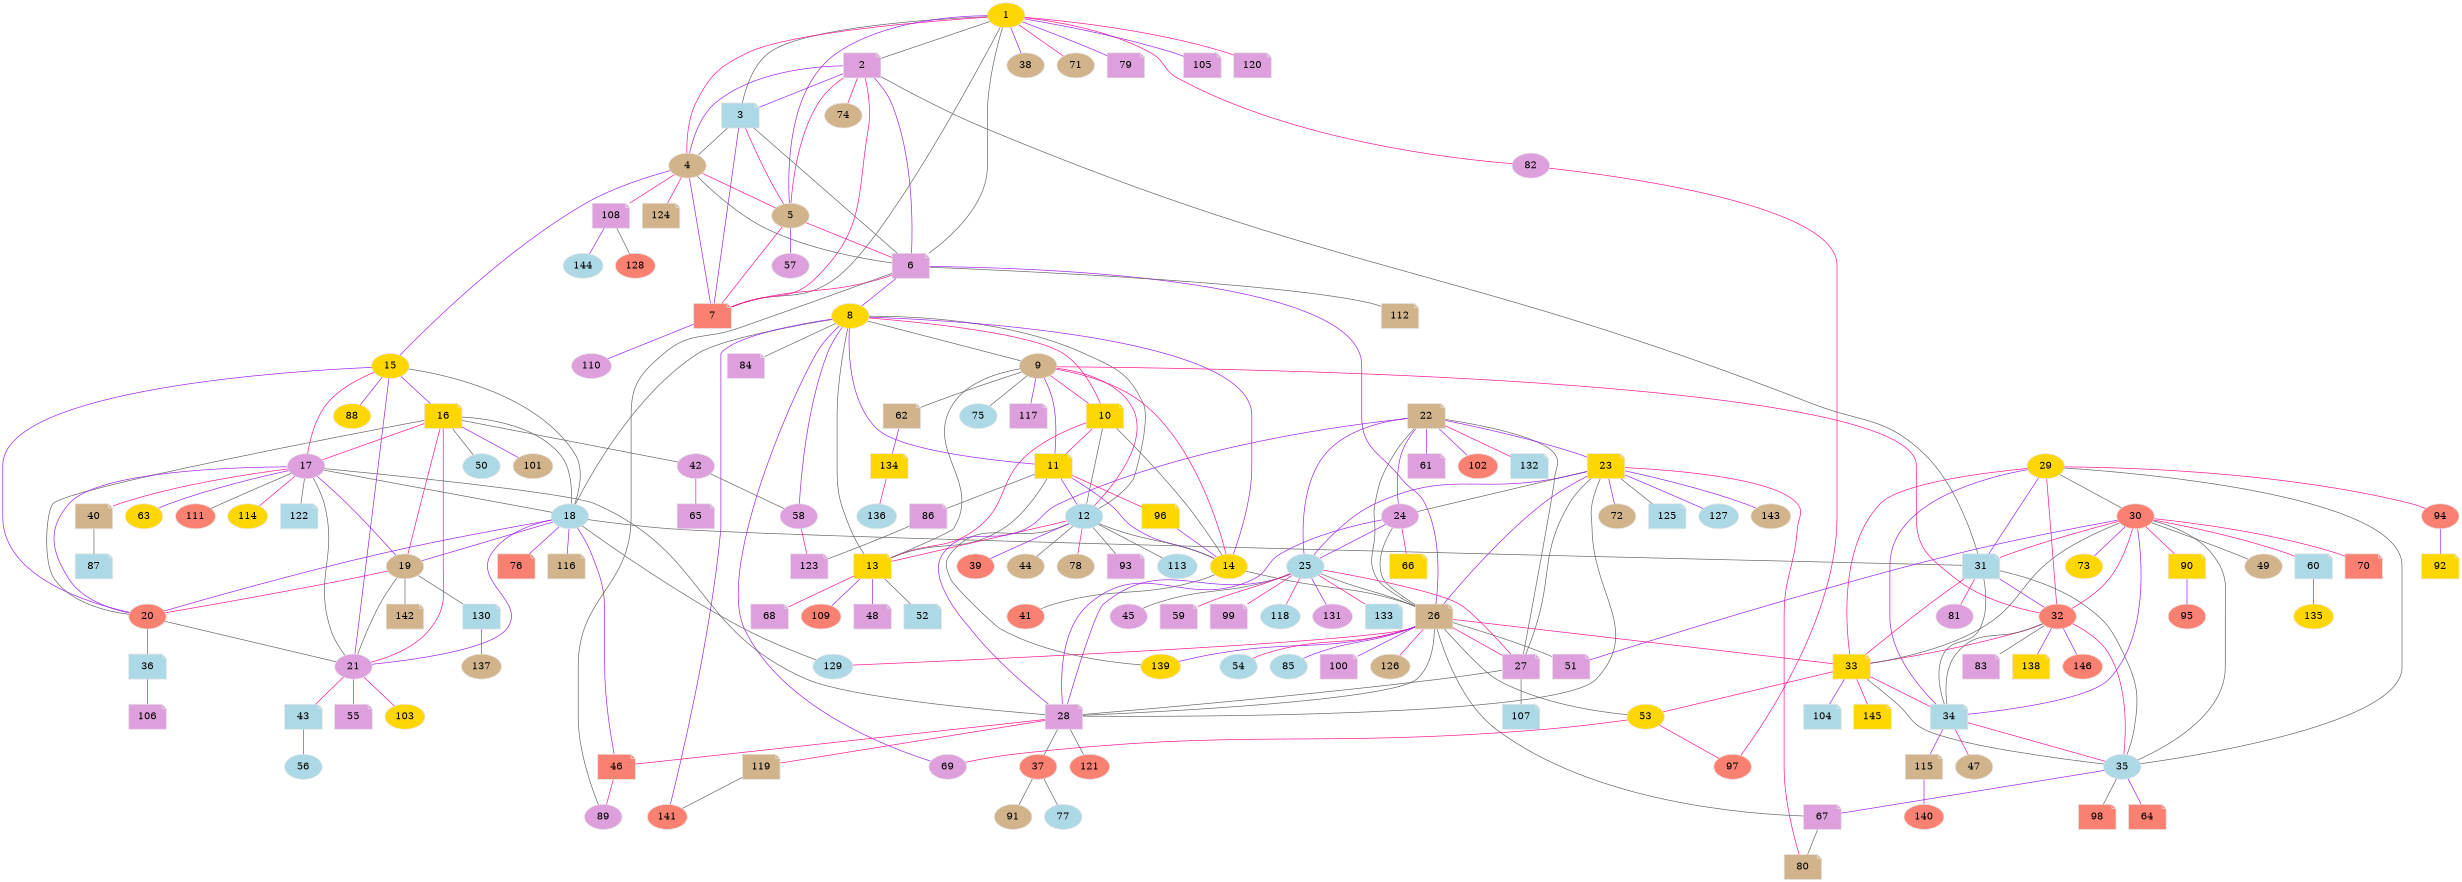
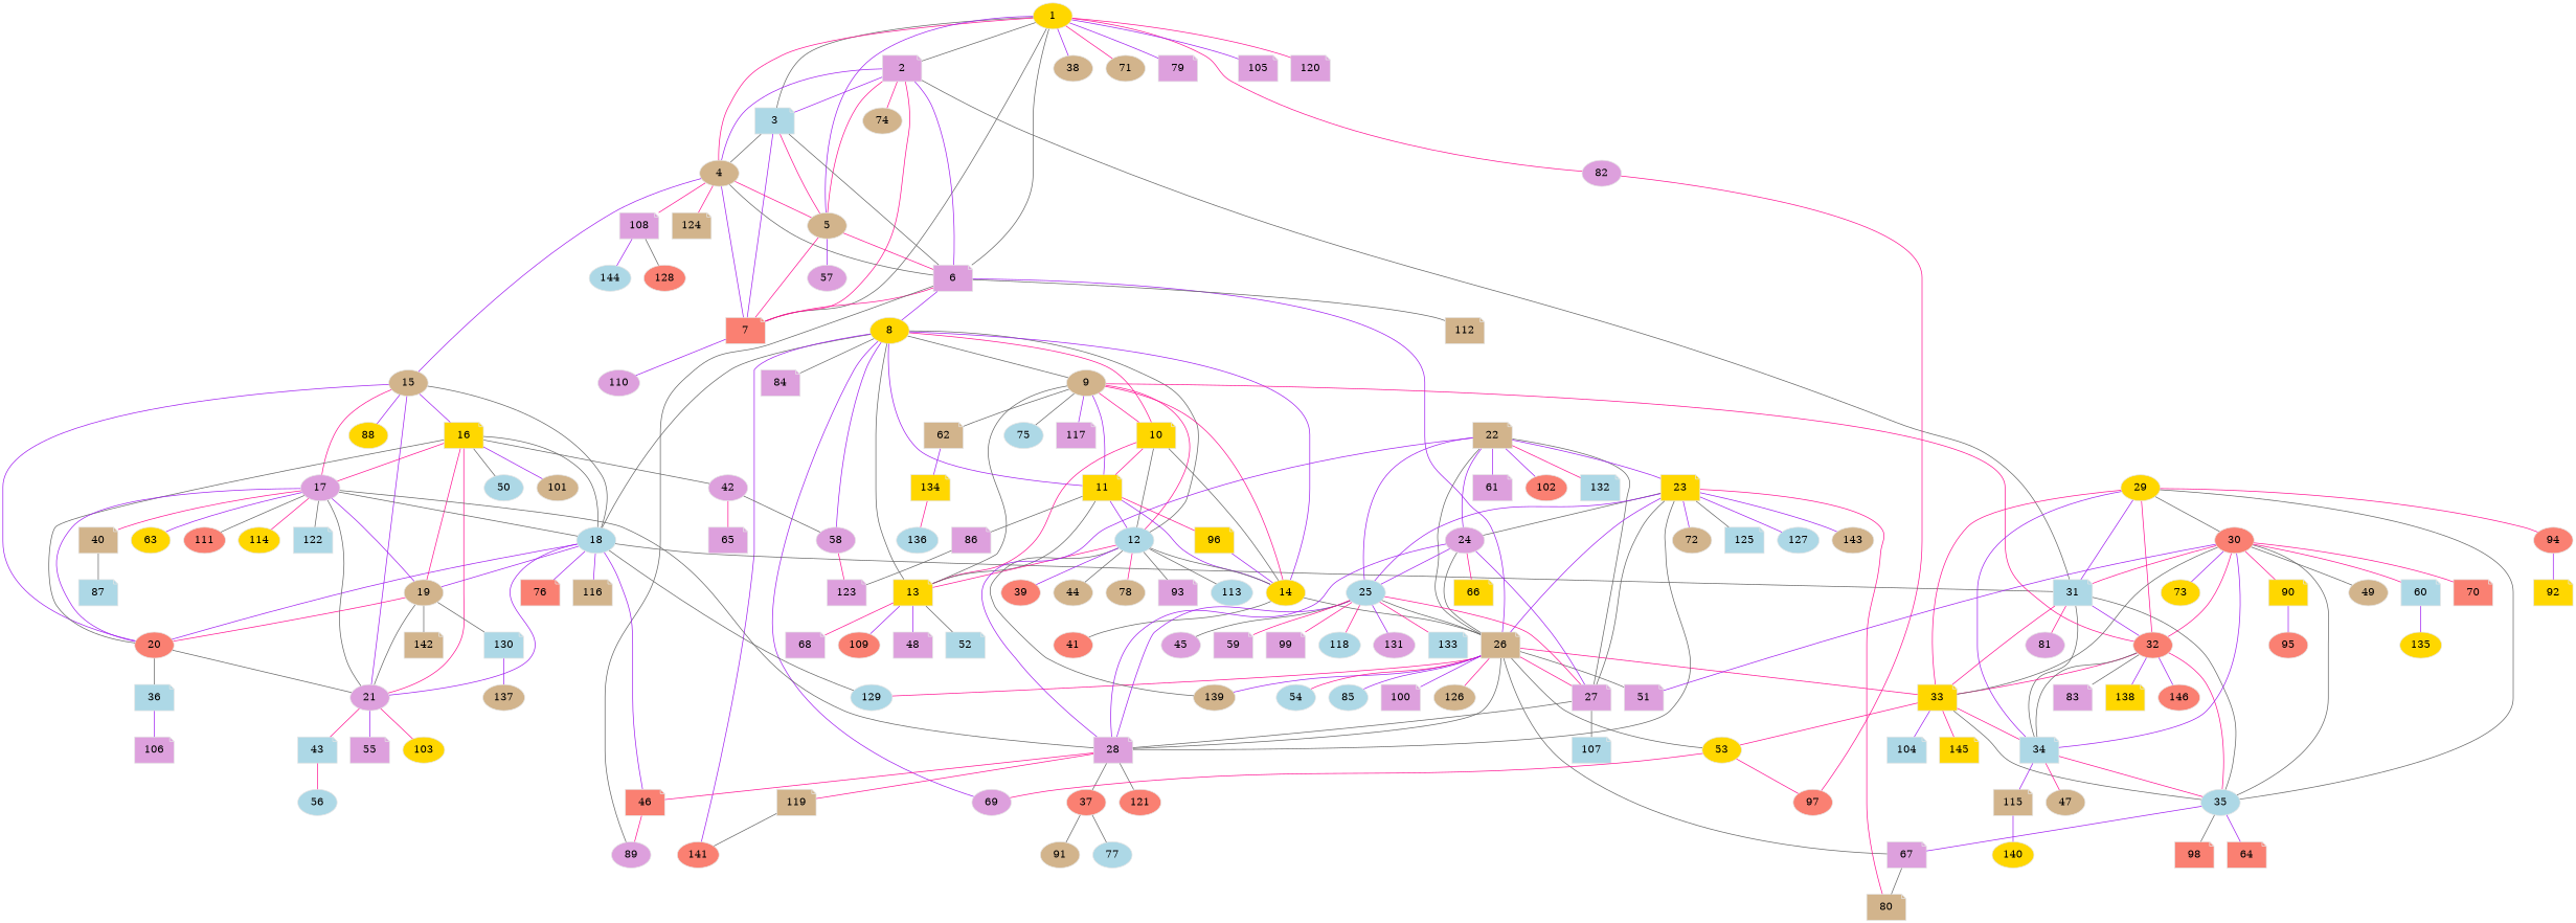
  graph {
    node [color=gray90 fillcolor=plum shape=ellipse style=filled]
    edge [color=gray40]
    1 [fillcolor=gold]
    2 [shape=note]
    3 [fillcolor=lightblue shape=note]
    4 [fillcolor=tan]
    5 [fillcolor=tan]
    6 [shape=note]
    7 [fillcolor=salmon shape=note]
    38 [fillcolor=tan]
    71 [fillcolor=tan]
    79 [shape=note]
    82
    105 [shape=note]
    120 [shape=note]
    31 [fillcolor=lightblue shape=note]
    74 [fillcolor=tan]
-   15 [fillcolor=gold]
+   15 [fillcolor=tan]
    108 [shape=note]
    124 [fillcolor=tan shape=note]
    57
    8 [fillcolor=gold]
    26 [fillcolor=tan shape=note]
    89
    112 [fillcolor=tan shape=note]
    110
    97 [fillcolor=salmon]
    32 [fillcolor=salmon]
    33 [fillcolor=gold shape=note]
    34 [fillcolor=lightblue shape=note]
    35 [fillcolor=lightblue]
    81
    18 [fillcolor=lightblue]
    16 [fillcolor=gold shape=note]
    17
    20 [fillcolor=salmon]
    21
    88 [fillcolor=gold]
    128 [fillcolor=salmon]
    144 [fillcolor=lightblue]
    9 [fillcolor=tan]
    10 [fillcolor=gold shape=note]
    11 [fillcolor=gold shape=note]
    12 [fillcolor=lightblue]
    13 [fillcolor=gold shape=note]
    14 [fillcolor=gold]
    58
    69
    84 [shape=note]
    141 [fillcolor=salmon]
-   139 [fillcolor=gold]
+   139 [fillcolor=tan]
    28 [shape=note]
    129 [fillcolor=lightblue]
    27 [shape=note]
    51 [shape=note]
    53 [fillcolor=gold]
    54 [fillcolor=lightblue]
    67 [shape=note]
    85 [fillcolor=lightblue]
    100 [shape=note]
    126 [fillcolor=tan]
    62 [fillcolor=tan shape=note]
    75 [fillcolor=lightblue]
    117 [shape=note]
    86 [shape=note]
    96 [fillcolor=gold shape=note]
    39 [fillcolor=salmon]
    44 [fillcolor=tan]
    78 [fillcolor=tan]
    93 [shape=note]
    113 [fillcolor=lightblue]
    48 [shape=note]
    52 [fillcolor=lightblue shape=note]
    68 [shape=note]
    109 [fillcolor=salmon]
    41 [fillcolor=salmon]
    19 [fillcolor=tan]
    46 [fillcolor=salmon shape=note]
    76 [fillcolor=salmon shape=note]
    116 [fillcolor=tan shape=note]
    123 [shape=note]
    83 [shape=note]
    138 [fillcolor=gold shape=note]
    146 [fillcolor=salmon]
    134 [fillcolor=gold shape=note]
    42
    50 [fillcolor=lightblue]
    101 [fillcolor=tan]
    40 [fillcolor=tan shape=note]
    63 [fillcolor=gold]
    111 [fillcolor=salmon]
    114 [fillcolor=gold]
    122 [fillcolor=lightblue shape=note]
    130 [fillcolor=lightblue shape=note]
    142 [fillcolor=tan shape=note]
    36 [fillcolor=lightblue shape=note]
    43 [fillcolor=lightblue shape=note]
    55 [shape=note]
    103 [fillcolor=gold]
    65 [shape=note]
    37 [fillcolor=salmon]
    119 [fillcolor=tan shape=note]
    121 [fillcolor=salmon]
    87 [fillcolor=lightblue shape=note]
    137 [fillcolor=tan]
    106 [shape=note]
    56 [fillcolor=lightblue]
    22 [fillcolor=tan shape=note]
    23 [fillcolor=gold shape=note]
    24
    25 [fillcolor=lightblue]
    61 [shape=note]
    102 [fillcolor=salmon]
    132 [fillcolor=lightblue shape=note]
    72 [fillcolor=tan]
    80 [fillcolor=tan shape=note]
    125 [fillcolor=lightblue shape=note]
    127 [fillcolor=lightblue]
    143 [fillcolor=tan]
    66 [fillcolor=gold shape=note]
    45
    59 [shape=note]
    99 [shape=note]
    118 [fillcolor=lightblue]
    131
    133 [fillcolor=lightblue shape=note]
    107 [fillcolor=lightblue shape=note]
    104 [fillcolor=lightblue shape=note]
    145 [fillcolor=gold shape=note]
    77 [fillcolor=lightblue]
    91 [fillcolor=tan]
    29 [fillcolor=gold]
    30 [fillcolor=salmon]
    94 [fillcolor=salmon]
    49 [fillcolor=tan]
    60 [fillcolor=lightblue shape=note]
    70 [fillcolor=salmon shape=note]
    73 [fillcolor=gold]
    90 [fillcolor=gold shape=note]
    47 [fillcolor=tan]
    115 [fillcolor=tan shape=note]
    64 [fillcolor=salmon shape=note]
    98 [fillcolor=salmon shape=note]
    92 [fillcolor=gold shape=note]
    135 [fillcolor=gold]
    95 [fillcolor=salmon]
-   140 [fillcolor=salmon]
+   140 [fillcolor=gold]
    136 [fillcolor=lightblue]
    1 -- 2
    1 -- 3
    1 -- 4 [color=deeppink]
    1 -- 5 [color=purple]
    1 -- 6
    1 -- 7
    1 -- 38 [color=purple]
    1 -- 71 [color=deeppink]
    1 -- 79 [color=purple]
    1 -- 82 [color=deeppink]
    1 -- 105 [color=purple]
    1 -- 120 [color=deeppink]
    2 -- 3 [color=purple]
    2 -- 4 [color=purple]
    2 -- 5 [color=deeppink]
    2 -- 6 [color=purple]
    2 -- 7 [color=deeppink]
    2 -- 31
    2 -- 74 [color=deeppink]
    3 -- 4
    3 -- 5 [color=deeppink]
    3 -- 6
    3 -- 7 [color=purple]
    4 -- 5 [color=deeppink]
    4 -- 6
    4 -- 7 [color=purple]
    4 -- 15 [color=purple]
    4 -- 108 [color=deeppink]
    4 -- 124 [color=deeppink]
    5 -- 6 [color=deeppink]
    5 -- 7 [color=deeppink]
    5 -- 57 [color=purple]
    6 -- 7 [color=deeppink]
    6 -- 8 [color=purple]
    6 -- 26 [color=purple]
    6 -- 89
    6 -- 112
    7 -- 110 [color=purple]
    82 -- 97 [color=deeppink]
    31 -- 32 [color=purple]
    31 -- 33 [color=deeppink]
    31 -- 34
    31 -- 35
    31 -- 81 [color=deeppink]
    15 -- 18
    15 -- 16 [color=purple]
    15 -- 17 [color=deeppink]
    15 -- 20 [color=purple]
    15 -- 21 [color=purple]
    15 -- 88 [color=purple]
    108 -- 128
    108 -- 144 [color=purple]
    8 -- 18
    8 -- 9
    8 -- 10 [color=deeppink]
    8 -- 11 [color=purple]
    8 -- 12
    8 -- 13
    8 -- 14 [color=purple]
    8 -- 58 [color=purple]
    8 -- 69 [color=purple]
    8 -- 84
    8 -- 141 [color=purple]
    26 -- 33 [color=deeppink]
    26 -- 139 [color=purple]
    26 -- 28
    26 -- 129 [color=deeppink]
    26 -- 27 [color=deeppink]
    26 -- 51
    26 -- 53
    26 -- 54 [color=deeppink]
    26 -- 67
    26 -- 85 [color=purple]
    26 -- 100 [color=purple]
    26 -- 126 [color=deeppink]
    32 -- 33 [color=deeppink]
    32 -- 34
    32 -- 35 [color=deeppink]
    32 -- 83
    32 -- 138 [color=purple]
    32 -- 146 [color=purple]
    33 -- 34 [color=deeppink]
    33 -- 35
    33 -- 53 [color=deeppink]
    33 -- 104 [color=purple]
    33 -- 145 [color=deeppink]
    34 -- 35 [color=deeppink]
    34 -- 47 [color=deeppink]
    34 -- 115 [color=purple]
    35 -- 67 [color=purple]
    35 -- 64 [color=purple]
    35 -- 98
    18 -- 31
    18 -- 20 [color=purple]
    18 -- 21 [color=purple]
    18 -- 129
    18 -- 19 [color=purple]
    18 -- 46 [color=purple]
    18 -- 76 [color=purple]
    18 -- 116 [color=purple]
    16 -- 18
    16 -- 17 [color=deeppink]
    16 -- 20
    16 -- 21 [color=deeppink]
    16 -- 19 [color=deeppink]
    16 -- 42
    16 -- 50
    16 -- 101 [color=purple]
    17 -- 18
    17 -- 20 [color=purple]
    17 -- 21
    17 -- 28
    17 -- 19 [color=purple]
    17 -- 40 [color=deeppink]
    17 -- 63 [color=purple]
    17 -- 111
    17 -- 114 [color=deeppink]
    17 -- 122
    20 -- 21
    20 -- 36
    21 -- 43 [color=deeppink]
    21 -- 55 [color=purple]
    21 -- 103 [color=deeppink]
    9 -- 32 [color=deeppink]
    9 -- 10 [color=deeppink]
    9 -- 11 [color=purple]
    9 -- 12 [color=deeppink]
    9 -- 13
    9 -- 14 [color=deeppink]
    9 -- 62
    9 -- 75
    9 -- 117 [color=purple]
    10 -- 11 [color=deeppink]
    10 -- 12
    10 -- 13 [color=deeppink]
    10 -- 14
    11 -- 12 [color=purple]
    11 -- 13
    11 -- 14 [color=purple]
    11 -- 86
    11 -- 96 [color=deeppink]
    12 -- 13 [color=deeppink]
    12 -- 14
    12 -- 139
    12 -- 39 [color=purple]
    12 -- 44
    12 -- 78 [color=deeppink]
    12 -- 93
    12 -- 113
    13 -- 48 [color=purple]
    13 -- 52
    13 -- 68 [color=deeppink]
    13 -- 109 [color=purple]
    14 -- 26
    14 -- 41
    58 -- 123 [color=deeppink]
    28 -- 46 [color=deeppink]
    28 -- 37
    28 -- 119 [color=deeppink]
    28 -- 121
    27 -- 28
    27 -- 107
    53 -- 97 [color=deeppink]
    53 -- 69 [color=deeppink]
    67 -- 80
    62 -- 134 [color=purple]
    86 -- 123
    96 -- 14 [color=purple]
    19 -- 20 [color=deeppink]
    19 -- 21
    19 -- 130
    19 -- 142
    46 -- 89 [color=deeppink]
    134 -- 136 [color=deeppink]
    42 -- 58
    42 -- 65 [color=deeppink]
    40 -- 87
    130 -- 137 [color=purple]
    36 -- 106 [color=purple]
    43 -- 56 [color=deeppink]
    37 -- 77
    37 -- 91
    119 -- 141
    22 -- 26
    22 -- 28 [color=purple]
    22 -- 27
    22 -- 23 [color=purple]
    22 -- 24 [color=purple]
    22 -- 25 [color=purple]
    22 -- 61 [color=purple]
    22 -- 102 [color=purple]
    22 -- 132 [color=deeppink]
    23 -- 26 [color=purple]
    23 -- 28
    23 -- 27
    23 -- 24
    23 -- 25 [color=purple]
    23 -- 72 [color=purple]
    23 -- 80 [color=deeppink]
    23 -- 125
    23 -- 127 [color=purple]
    23 -- 143 [color=purple]
    24 -- 26
    24 -- 28 [color=purple]
+   24 -- 27 [color=purple]
    24 -- 25 [color=purple]
    24 -- 66 [color=deeppink]
    25 -- 26
    25 -- 28 [color=purple]
    25 -- 27 [color=deeppink]
    25 -- 45
    25 -- 59 [color=deeppink]
    25 -- 99 [color=deeppink]
    25 -- 118 [color=deeppink]
    25 -- 131 [color=purple]
    25 -- 133 [color=deeppink]
    29 -- 31 [color=purple]
    29 -- 32 [color=deeppink]
    29 -- 33 [color=deeppink]
    29 -- 34 [color=purple]
    29 -- 35
    29 -- 30
    29 -- 94 [color=deeppink]
    30 -- 31 [color=deeppink]
    30 -- 32 [color=deeppink]
    30 -- 33
    30 -- 34 [color=purple]
    30 -- 35
    30 -- 51 [color=purple]
    30 -- 49
    30 -- 60 [color=deeppink]
    30 -- 70 [color=deeppink]
    30 -- 73 [color=purple]
    30 -- 90 [color=deeppink]
    94 -- 92 [color=purple]
    60 -- 135 [color=purple]
    90 -- 95 [color=purple]
    115 -- 140 [color=purple]
  }
